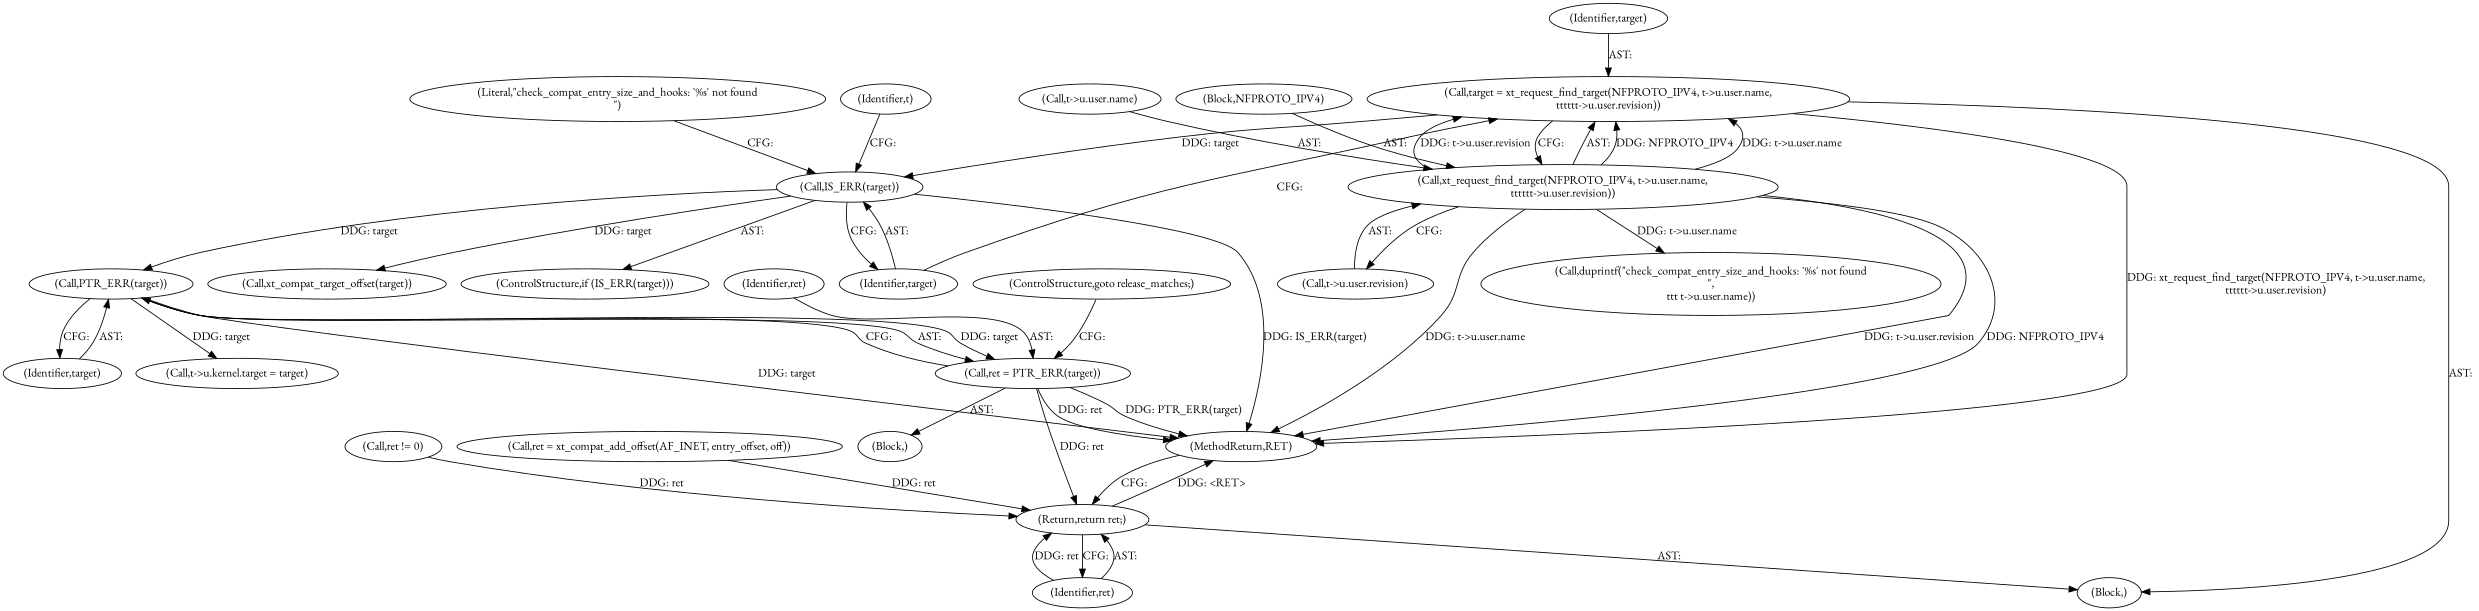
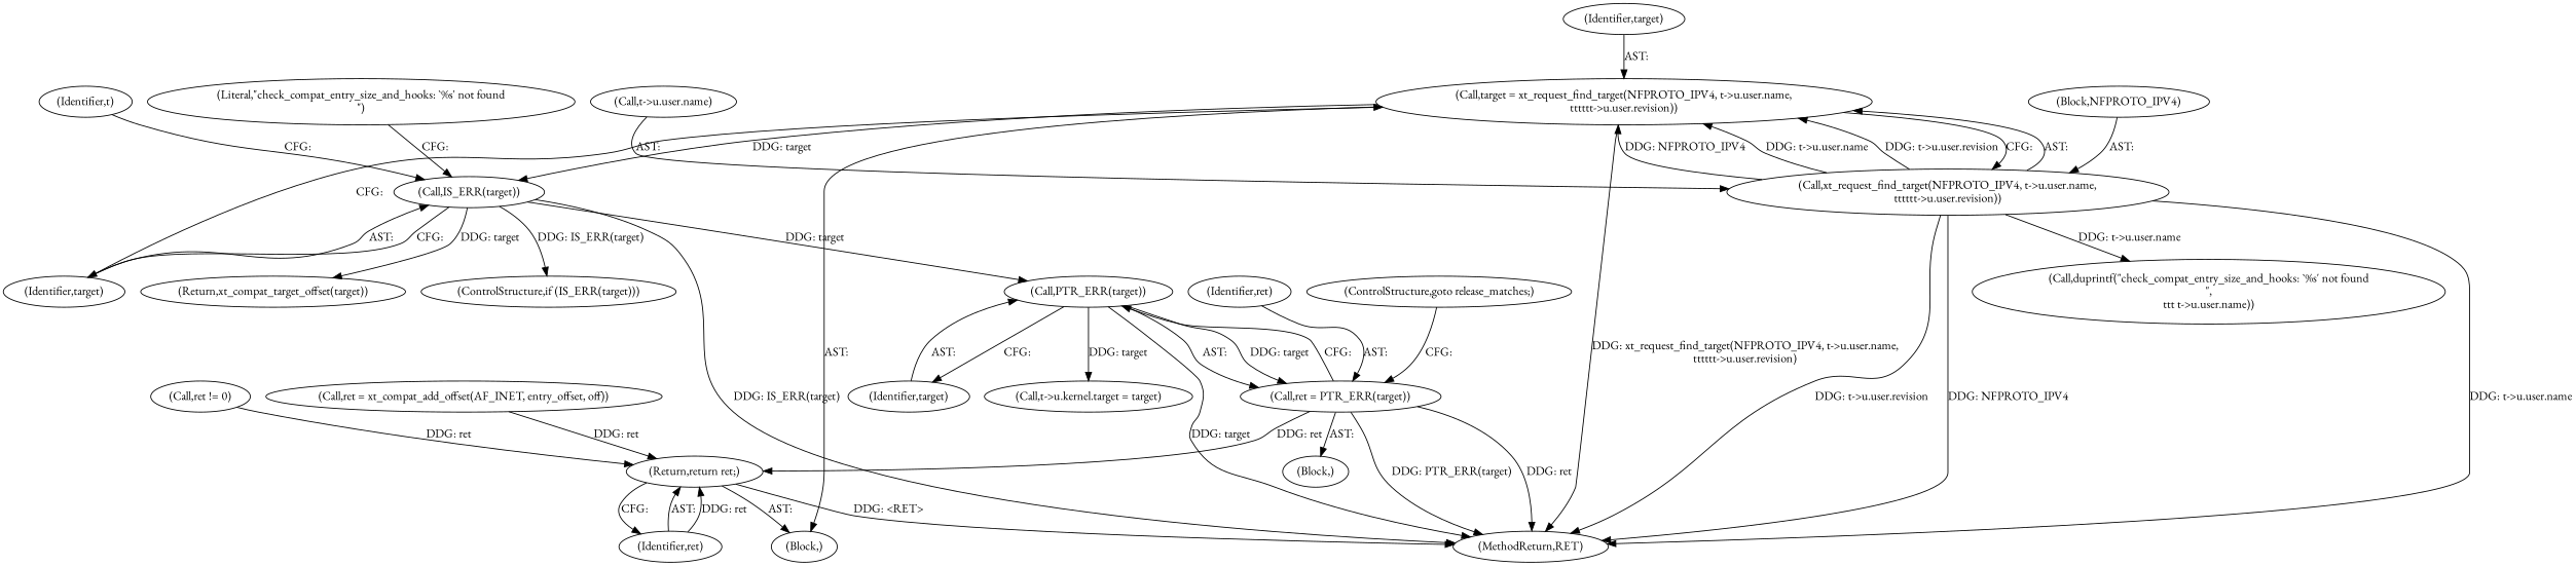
  digraph {
    fontname="EB Garamond"
    node [fontname="EB Garamond"]
    edge [fontname="EB Garamond"]
    n1 [label="(Call,PTR_ERR(target))"]
    n2 [label="(Call,ret = PTR_ERR(target))"]
    n3 [label="(Identifier,target)"]
    n4 [label="(MethodReturn,RET)"]
    n5 [label="(Call,t->u.kernel.target = target)"]
    n6 [label="(Return,return ret;)"]
    n7 [label="(Block,)"]
    n8 [label="(Call,IS_ERR(target))"]
-   n9 [label="(Call,xt_compat_target_offset(target))"]
+   n9 [label="(Return,xt_compat_target_offset(target))"]
    n10 [label="(ControlStructure,if (IS_ERR(target)))"]
    n11 [label="(Identifier,target)"]
    n12 [label="(Call,target = xt_request_find_target(NFPROTO_IPV4, t->u.user.name,\n\t\t\t\t\tt->u.user.revision))"]
    n13 [label="(Call,xt_request_find_target(NFPROTO_IPV4, t->u.user.name,\n\t\t\t\t\tt->u.user.revision))"]
    n14 [label="(Block,)"]
-   n15 [label="(Call,t->u.user.revision)"]
    n16 [label="(Call,duprintf(\"check_compat_entry_size_and_hooks: `%s' not found\n\",\n\t\t\t t->u.user.name))"]
    n17 [label="(Identifier,ret)"]
    n18 [label="(Identifier,target)"]
    n19 [label="(Call,ret != 0)"]
    n20 [label="(Identifier,ret)"]
    n21 [label="(Literal,\"check_compat_entry_size_and_hooks: `%s' not found\n\")"]
    n22 [label="(Block,NFPROTO_IPV4)"]
    n23 [label="(Call,ret = xt_compat_add_offset(AF_INET, entry_offset, off))"]
    n24 [label="(ControlStructure,goto release_matches;)"]
    n25 [label="(Identifier,t)"]
    n26 [label="(Call,t->u.user.name)"]
    n1 -> n2 [label="AST: "]
    n1 -> n2 [label="DDG: target"]
    n1 -> n3 [label="CFG: "]
    n1 -> n4 [label="DDG: target"]
    n1 -> n5 [label="DDG: target"]
    n2 -> n1 [label="CFG: "]
    n2 -> n4 [label="DDG: PTR_ERR(target)"]
    n2 -> n4 [label="DDG: ret"]
    n2 -> n6 [label="DDG: ret"]
    n2 -> n7 [label="AST: "]
    n3 -> n1 [label="AST: "]
-   n4 -> n6 [label="CFG: "]
    n6 -> n4 [label="DDG: <RET>"]
    n6 -> n14 [label="AST: "]
    n6 -> n17 [label="CFG: "]
    n8 -> n1 [label="DDG: target"]
    n8 -> n4 [label="DDG: IS_ERR(target)"]
    n8 -> n9 [label="DDG: target"]
-   n8 -> n10 [label="AST: "]
+   n8 -> n10 [label="DDG: IS_ERR(target)"]
    n8 -> n11 [label="CFG: "]
    n11 -> n8 [label="AST: "]
    n11 -> n12 [label="CFG: "]
    n12 -> n4 [label="DDG: xt_request_find_target(NFPROTO_IPV4, t->u.user.name,\n\t\t\t\t\tt->u.user.revision)"]
    n12 -> n8 [label="DDG: target"]
    n12 -> n13 [label="CFG: "]
    n12 -> n14 [label="AST: "]
    n13 -> n4 [label="DDG: t->u.user.name"]
    n13 -> n4 [label="DDG: t->u.user.revision"]
    n13 -> n4 [label="DDG: NFPROTO_IPV4"]
    n13 -> n12 [label="AST: "]
    n13 -> n12 [label="DDG: NFPROTO_IPV4"]
    n13 -> n12 [label="DDG: t->u.user.name"]
    n13 -> n12 [label="DDG: t->u.user.revision"]
-   n13 -> n15 [label="CFG: "]
    n13 -> n16 [label="DDG: t->u.user.name"]
-   n15 -> n13 [label="AST: "]
    n17 -> n6 [label="AST: "]
    n17 -> n6 [label="DDG: ret"]
    n18 -> n12 [label="AST: "]
    n19 -> n6 [label="DDG: ret"]
    n20 -> n2 [label="AST: "]
    n21 -> n8 [label="CFG: "]
    n22 -> n13 [label="AST: "]
    n23 -> n6 [label="DDG: ret"]
    n24 -> n2 [label="CFG: "]
    n25 -> n8 [label="CFG: "]
    n26 -> n13 [label="AST: "]
  }
